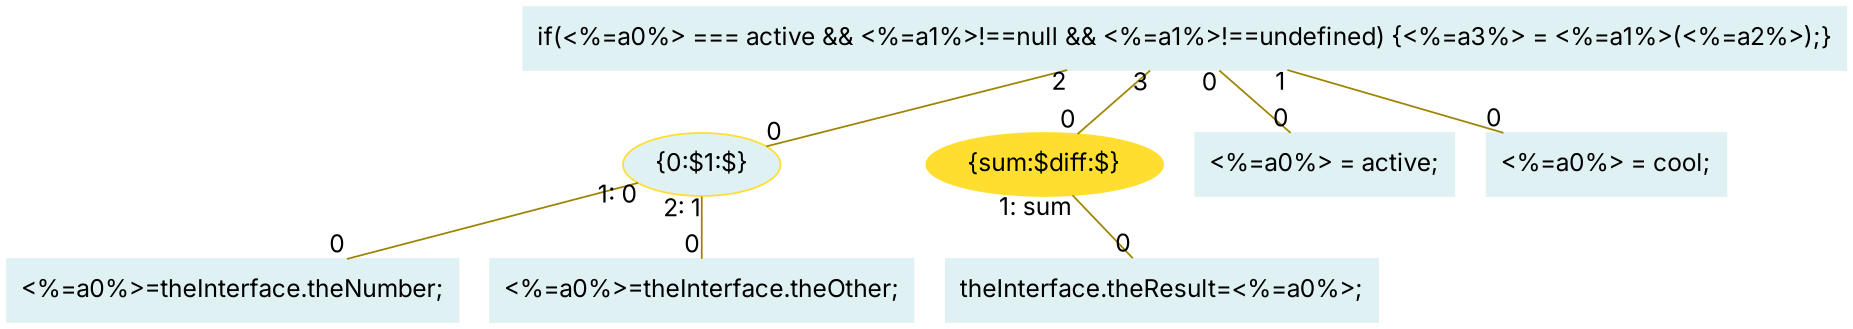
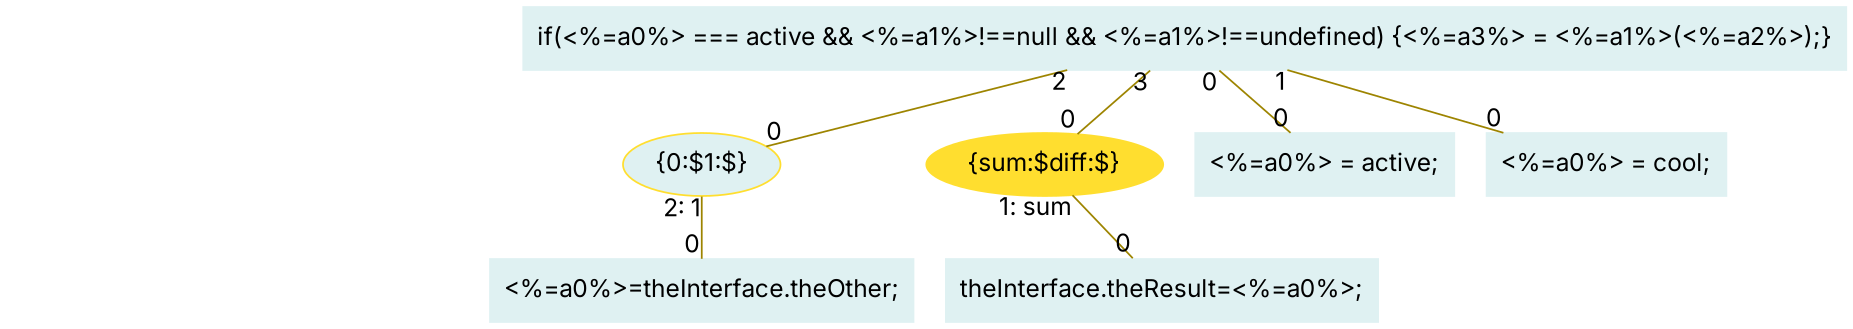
  digraph {
    fontname=Inter
    node [color="#dff1f2" fontname=Inter shape=box style=filled]
    edge [arrowHead=none arrowsize=1 color="#9d8400" dir=none fontname=Inter headlabel=0]
-   n1 [label="<%=a0%>=theInterface.theNumber;\n"]
    n2 [label="<%=a0%>=theInterface.theOther;\n"]
    n3 [label="theInterface.theResult=<%=a0%>;\n"]
    n4 [color="#ffde2f" fillcolor="#dff1f2" label="{0:$1:$}" shape=ellipse]
    n5 [color="#ffde2f" label="{sum:$diff:$}" shape=ellipse]
    n6 [label="<%=a0%> = active;\n"]
    n7 [label="<%=a0%> = cool;\n"]
    n8 [label="if(<%=a0%> === active && <%=a1%>!==null && <%=a1%>!==undefined) {<%=a3%> = <%=a1%>(<%=a2%>);}\n"]
-   n4 -> n1 [taillabel="1: 0"]
    n4 -> n2 [taillabel="2: 1"]
    n5 -> n3 [taillabel="1: sum"]
    n8 -> n4 [taillabel=2]
    n8 -> n5 [taillabel=3]
    n8 -> n6 [taillabel=0]
    n8 -> n7 [taillabel=1]
  }
